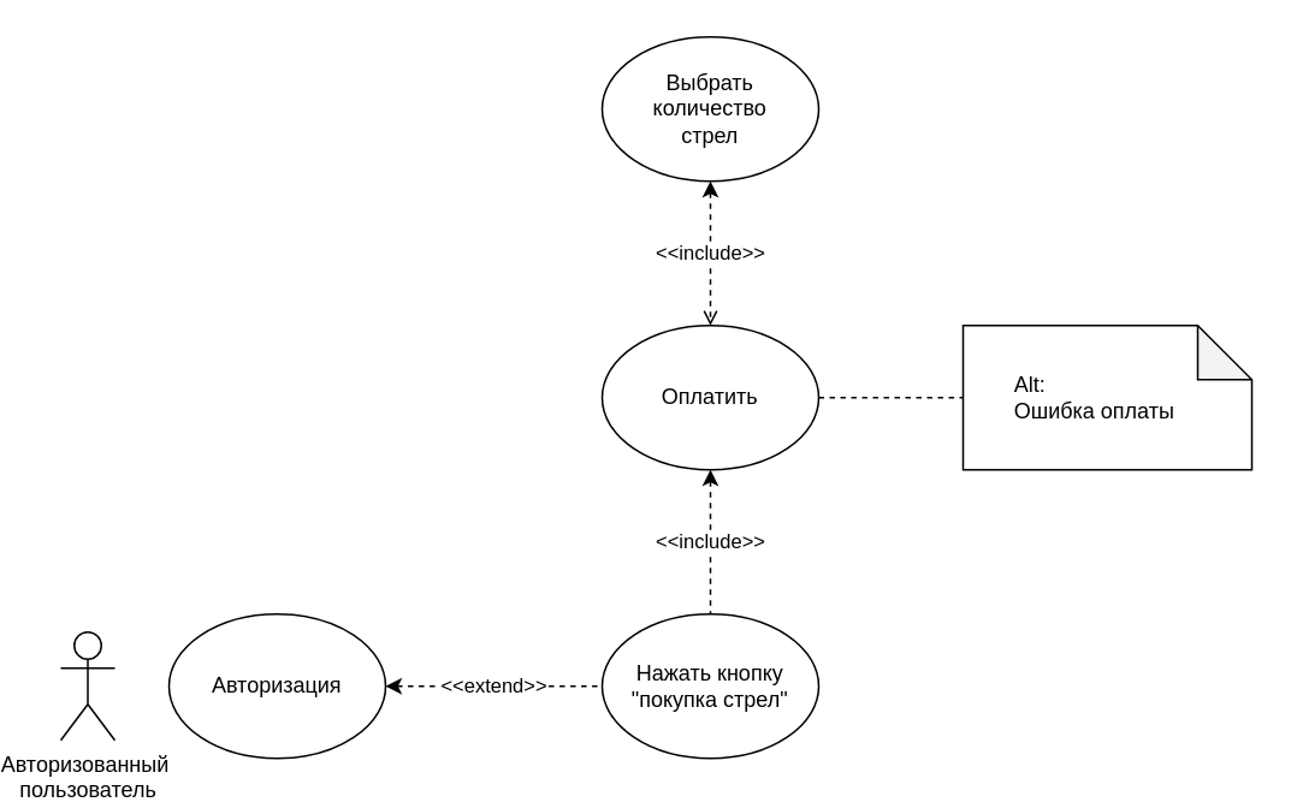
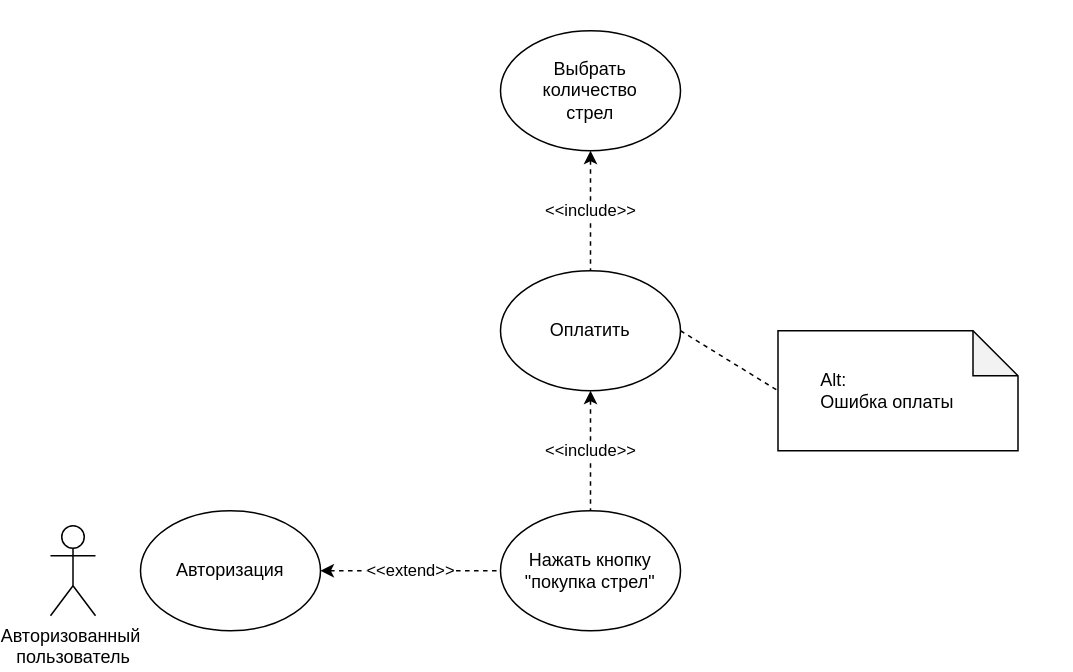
  <mxCell id="0" />
  <mxCell id="1" parent="0" />
  <mxCell id="2" value="Авторизованный&amp;nbsp;&lt;br&gt;пользователь" style="shape=umlActor;verticalLabelPosition=bottom;verticalAlign=top;html=1;outlineConnect=0;" parent="1" vertex="1"><mxGeometry x="20" y="350" width="30" height="60" as="geometry" /></mxCell>
  <mxCell id="3" value="Авторизация" style="ellipse;whiteSpace=wrap;html=1;" parent="1" vertex="1"><mxGeometry x="80" y="340" width="120" height="80" as="geometry" /></mxCell>
  <mxCell id="4" value="Нажать кнопку &quot;покупка стрел&quot;" style="ellipse;whiteSpace=wrap;html=1;" parent="1" vertex="1"><mxGeometry x="320" y="340" width="120" height="80" as="geometry" /></mxCell>
  <mxCell id="5" value="&amp;lt;&amp;lt;extend&amp;gt;&amp;gt;" style="edgeStyle=none;html=1;exitX=1;exitY=0.5;exitDx=0;exitDy=0;dashed=1;entryX=0;entryY=0.5;entryDx=0;entryDy=0;startArrow=classic;startFill=1;endArrow=none;endFill=0;" parent="1" source="3" target="4" edge="1"><mxGeometry x="-0.008" relative="1" as="geometry"><mxPoint x="280" y="310" as="targetPoint" /><mxPoint x="199.996" y="470.004" as="sourcePoint" /><mxPoint as="offset" /></mxGeometry></mxCell>
  <mxCell id="6" value="Выбрать &lt;br&gt;количество&lt;br&gt;стрел" style="ellipse;whiteSpace=wrap;html=1;" vertex="1" parent="1"><mxGeometry x="320" y="20" width="120" height="80" as="geometry" /></mxCell>
  <mxCell id="7" style="edgeStyle=none;html=1;exitX=1;exitY=0.5;exitDx=0;exitDy=0;entryX=0;entryY=0.5;entryDx=0;entryDy=0;entryPerimeter=0;endArrow=none;endFill=0;dashed=1;" edge="1" parent="1" source="8" target="11"><mxGeometry relative="1" as="geometry" /></mxCell>
  <mxCell id="8" value="Оплатить" style="ellipse;whiteSpace=wrap;html=1;" vertex="1" parent="1"><mxGeometry x="320" y="180" width="120" height="80" as="geometry" /></mxCell>
  <mxCell id="9" value="&amp;lt;&amp;lt;include&amp;gt;&amp;gt;" style="edgeStyle=none;html=1;exitX=0.5;exitY=1;exitDx=0;exitDy=0;dashed=1;entryX=0.5;entryY=0;entryDx=0;entryDy=0;startArrow=classic;startFill=1;endArrow=none;endFill=0;" edge="1" parent="1" source="8" target="4"><mxGeometry x="-0.008" relative="1" as="geometry"><mxPoint x="340" y="400" as="targetPoint" /><mxPoint x="220" y="400" as="sourcePoint" /><mxPoint as="offset" /></mxGeometry></mxCell>
- <mxCell id="10" value="&amp;lt;&amp;lt;include&amp;gt;&amp;gt;" style="edgeStyle=none;html=1;exitX=0.5;exitY=1;exitDx=0;exitDy=0;dashed=1;entryX=0.5;entryY=0;entryDx=0;entryDy=0;startArrow=classic;startFill=1;endArrow=open;endFill=0;" edge="1" parent="1" source="6" target="8"><mxGeometry x="-0.008" relative="1" as="geometry"><mxPoint x="300" y="230" as="targetPoint" /><mxPoint x="300" y="150" as="sourcePoint" /><mxPoint as="offset" /></mxGeometry></mxCell>
- <mxCell id="11" value="&lt;span style=&quot;white-space: pre;&quot;&gt;&#09;&lt;/span&gt;Alt:&lt;br&gt;&lt;span style=&quot;white-space: pre;&quot;&gt;&#09;&lt;/span&gt;Ошибка оплаты" style="shape=note;whiteSpace=wrap;html=1;backgroundOutline=1;darkOpacity=0.05;align=left;" vertex="1" parent="1"><mxGeometry x="520" y="180" width="160" height="80" as="geometry" /></mxCell>
+ <mxCell id="10" value="&amp;lt;&amp;lt;include&amp;gt;&amp;gt;" style="edgeStyle=none;html=1;exitX=0.5;exitY=1;exitDx=0;exitDy=0;dashed=1;entryX=0.5;entryY=0;entryDx=0;entryDy=0;startArrow=classic;startFill=1;endArrow=none;endFill=0;" edge="1" parent="1" source="6" target="8"><mxGeometry x="-0.008" relative="1" as="geometry"><mxPoint x="300" y="230" as="targetPoint" /><mxPoint x="300" y="150" as="sourcePoint" /><mxPoint as="offset" /></mxGeometry></mxCell>
+ <mxCell id="11" value="&lt;span style=&quot;white-space: pre;&quot;&gt;&#09;&lt;/span&gt;Alt:&lt;br&gt;&lt;span style=&quot;white-space: pre;&quot;&gt;&#09;&lt;/span&gt;Ошибка оплаты" style="shape=note;whiteSpace=wrap;html=1;backgroundOutline=1;darkOpacity=0.05;align=left;" vertex="1" parent="1"><mxGeometry x="505" y="220" width="160" height="80" as="geometry" /></mxCell>
